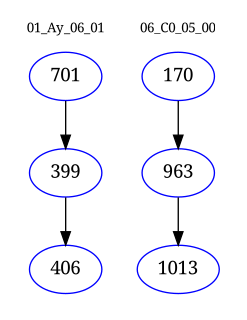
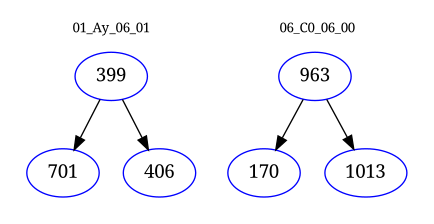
  digraph {
    fontname="Noto Serif"
    node [color=blue fontname="Noto Serif"]
    edge [color=black fontname="Noto Serif"]
    n1 [label=399]
    n2 [label=701]
    n3 [label=406]
    n4 [label=963]
    n5 [label=170]
    n6 [label=1013]
    subgraph cluster_1 {
      color=white
      fontsize=10
      label="01_Ay_06_01"
      n1
      n2
      n3
    }
    subgraph cluster_2 {
      color=white
      fontsize=10
-     label="06_C0_05_00"
+     label="06_C0_06_00"
      n4
      n5
      n6
    }
-   n2 -> n1
+   n1 -> n2
    n1 -> n3
-   n5 -> n4
+   n4 -> n5
    n4 -> n6
  }
